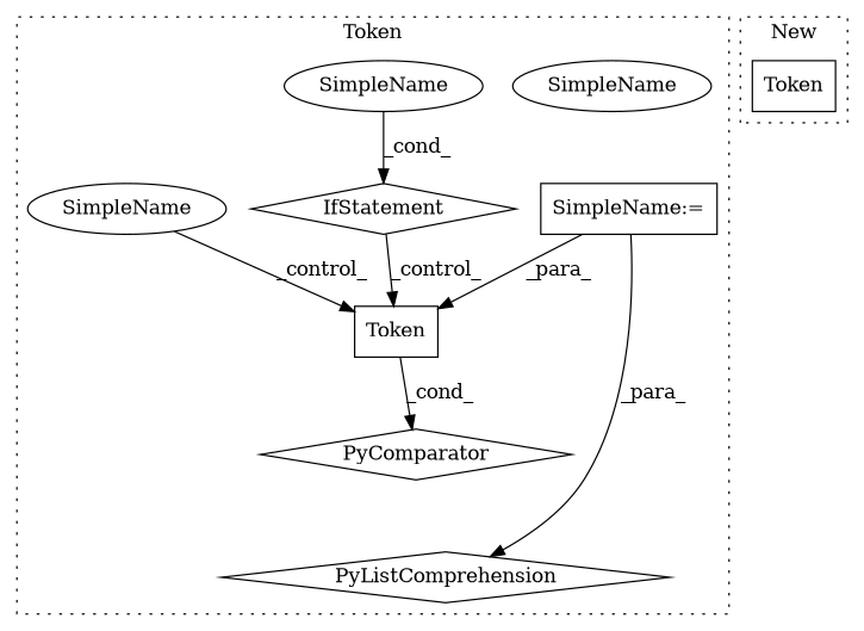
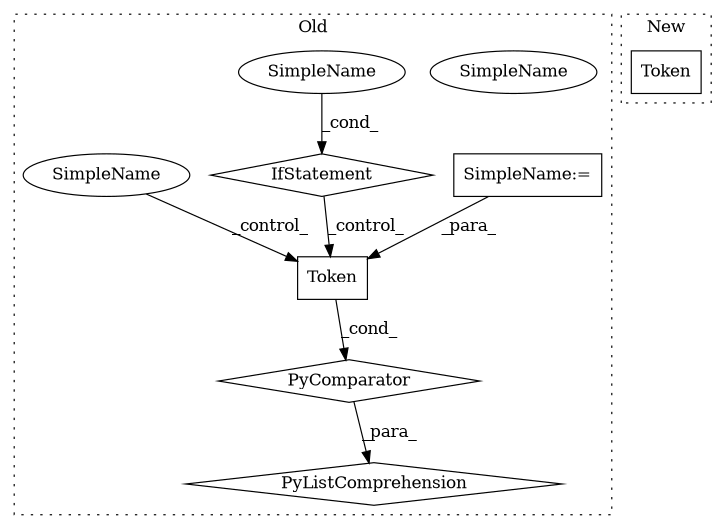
  digraph {
    node [a=42 l=37 s=681 shape=diamond]
    n1 [a=25 label=IfStatement]
    n2 [a=32 l="6,1" label=Token s="498,508" shape=box]
    n3 [l=5 label=SimpleName s=713 shape=ellipse]
    n4 [a=109 l=241 label=PyListComprehension s=498]
    n5 [a=113 label=PyComparator]
    n6 [a=7 label="SimpleName:=" shape=box]
    n7 [l=5 label=SimpleName s=713 shape=ellipse]
    n8 [l=5 label=SimpleName s=610 shape=ellipse]
    n9 [a=32 l="6,1" label=Token s="929,957" shape=box]
    subgraph cluster_1 {
-     label=Token
+     label=Old
      style=dotted
      n1
      n2
      n3
      n4
      n5
      n6
      n7
      n8
    }
    subgraph cluster_2 {
      label=New
      style=dotted
      n9
    }
    n1 -> n2 [label=_control_]
    n2 -> n5 [label=_cond_]
-   n6 -> n4 [label=_para_]
+   n5 -> n4 [label=_para_]
    n6 -> n2 [label=_para_]
    n7 -> n1 [label=_cond_]
    n8 -> n2 [label=_control_]
  }
